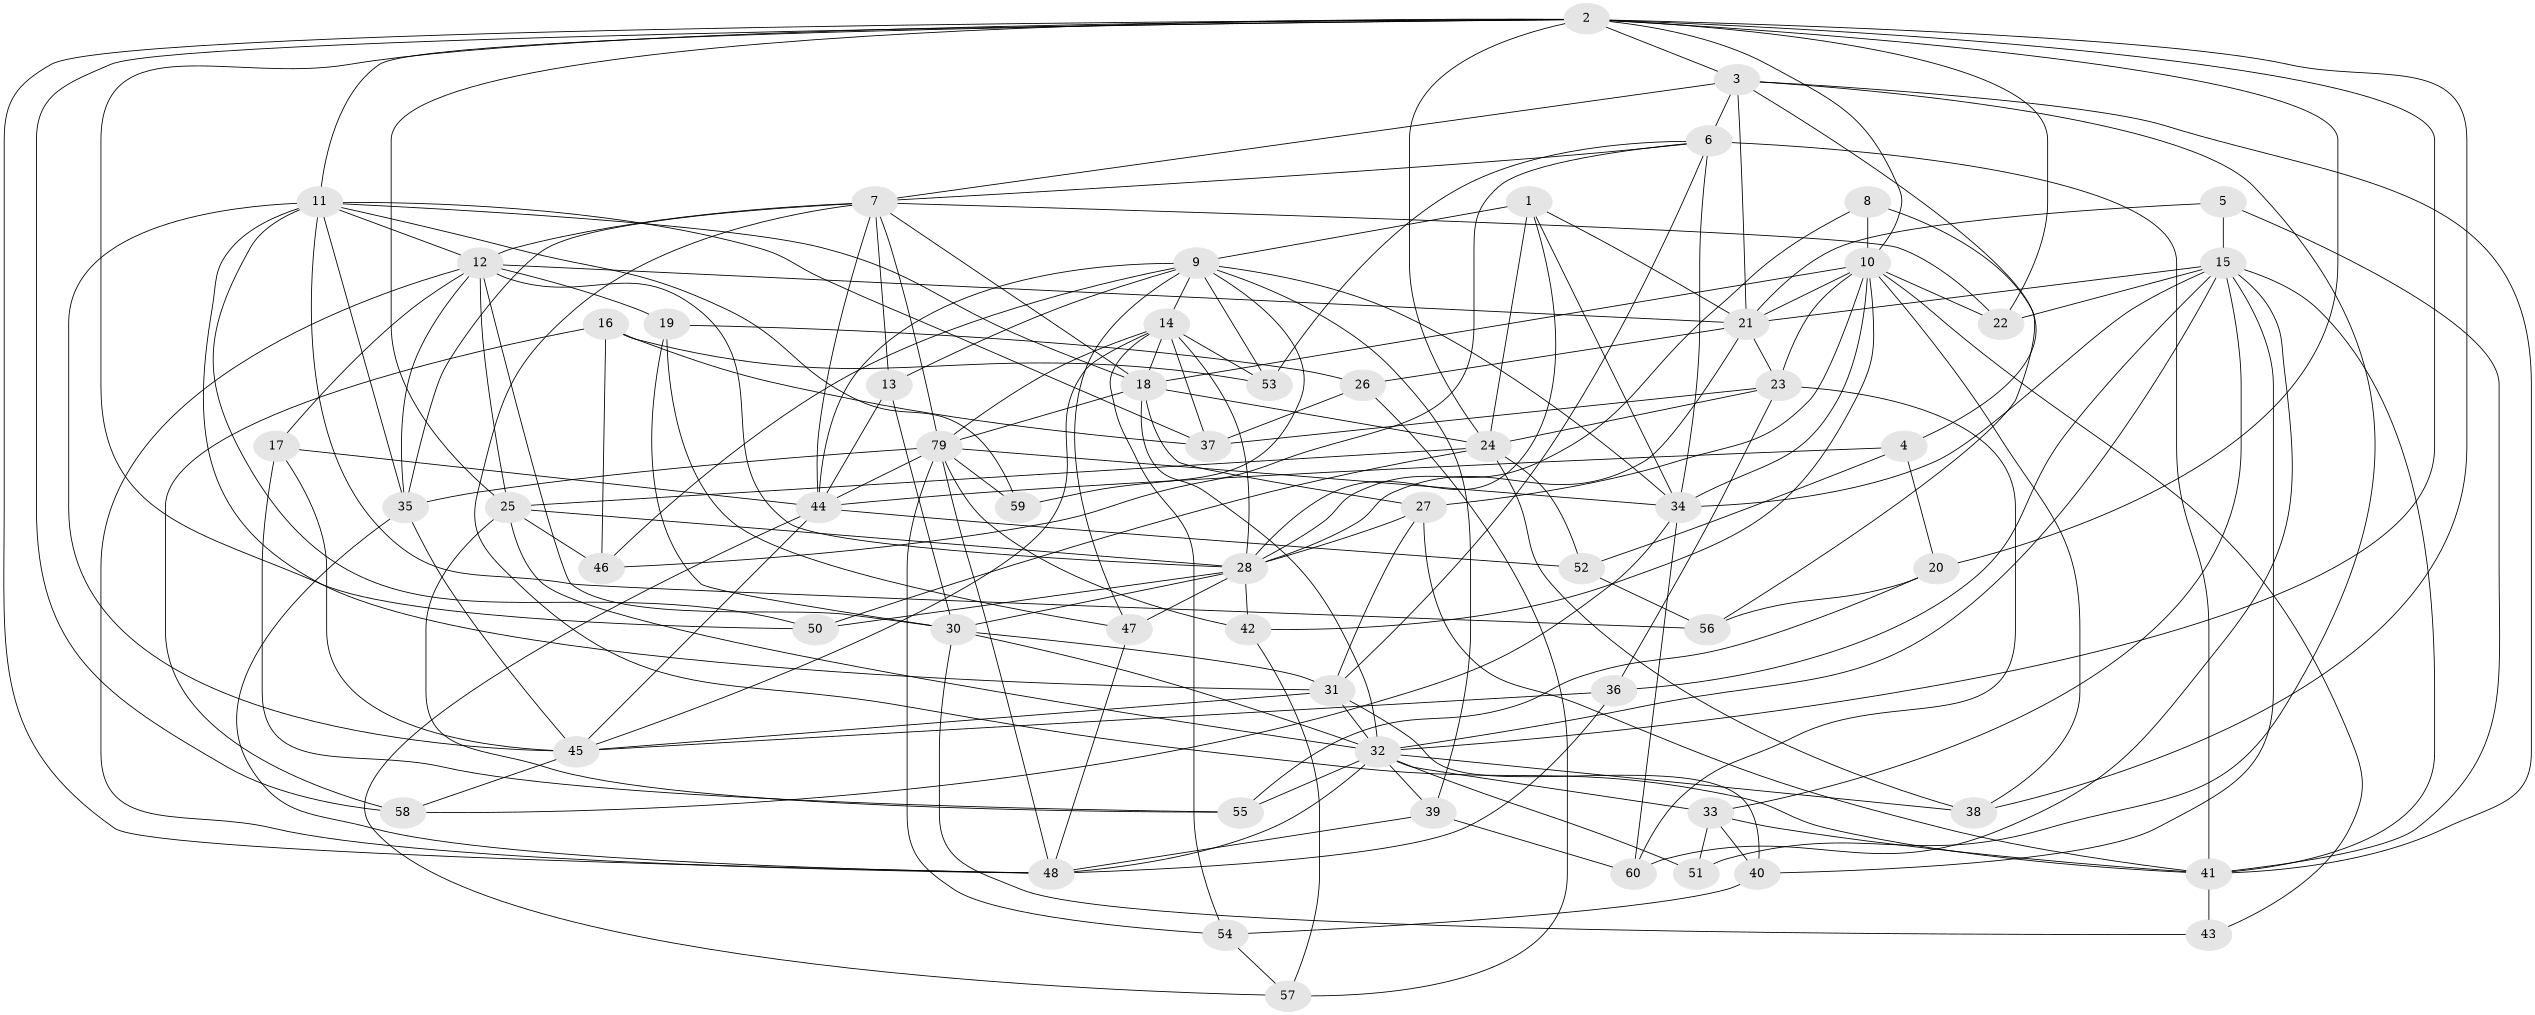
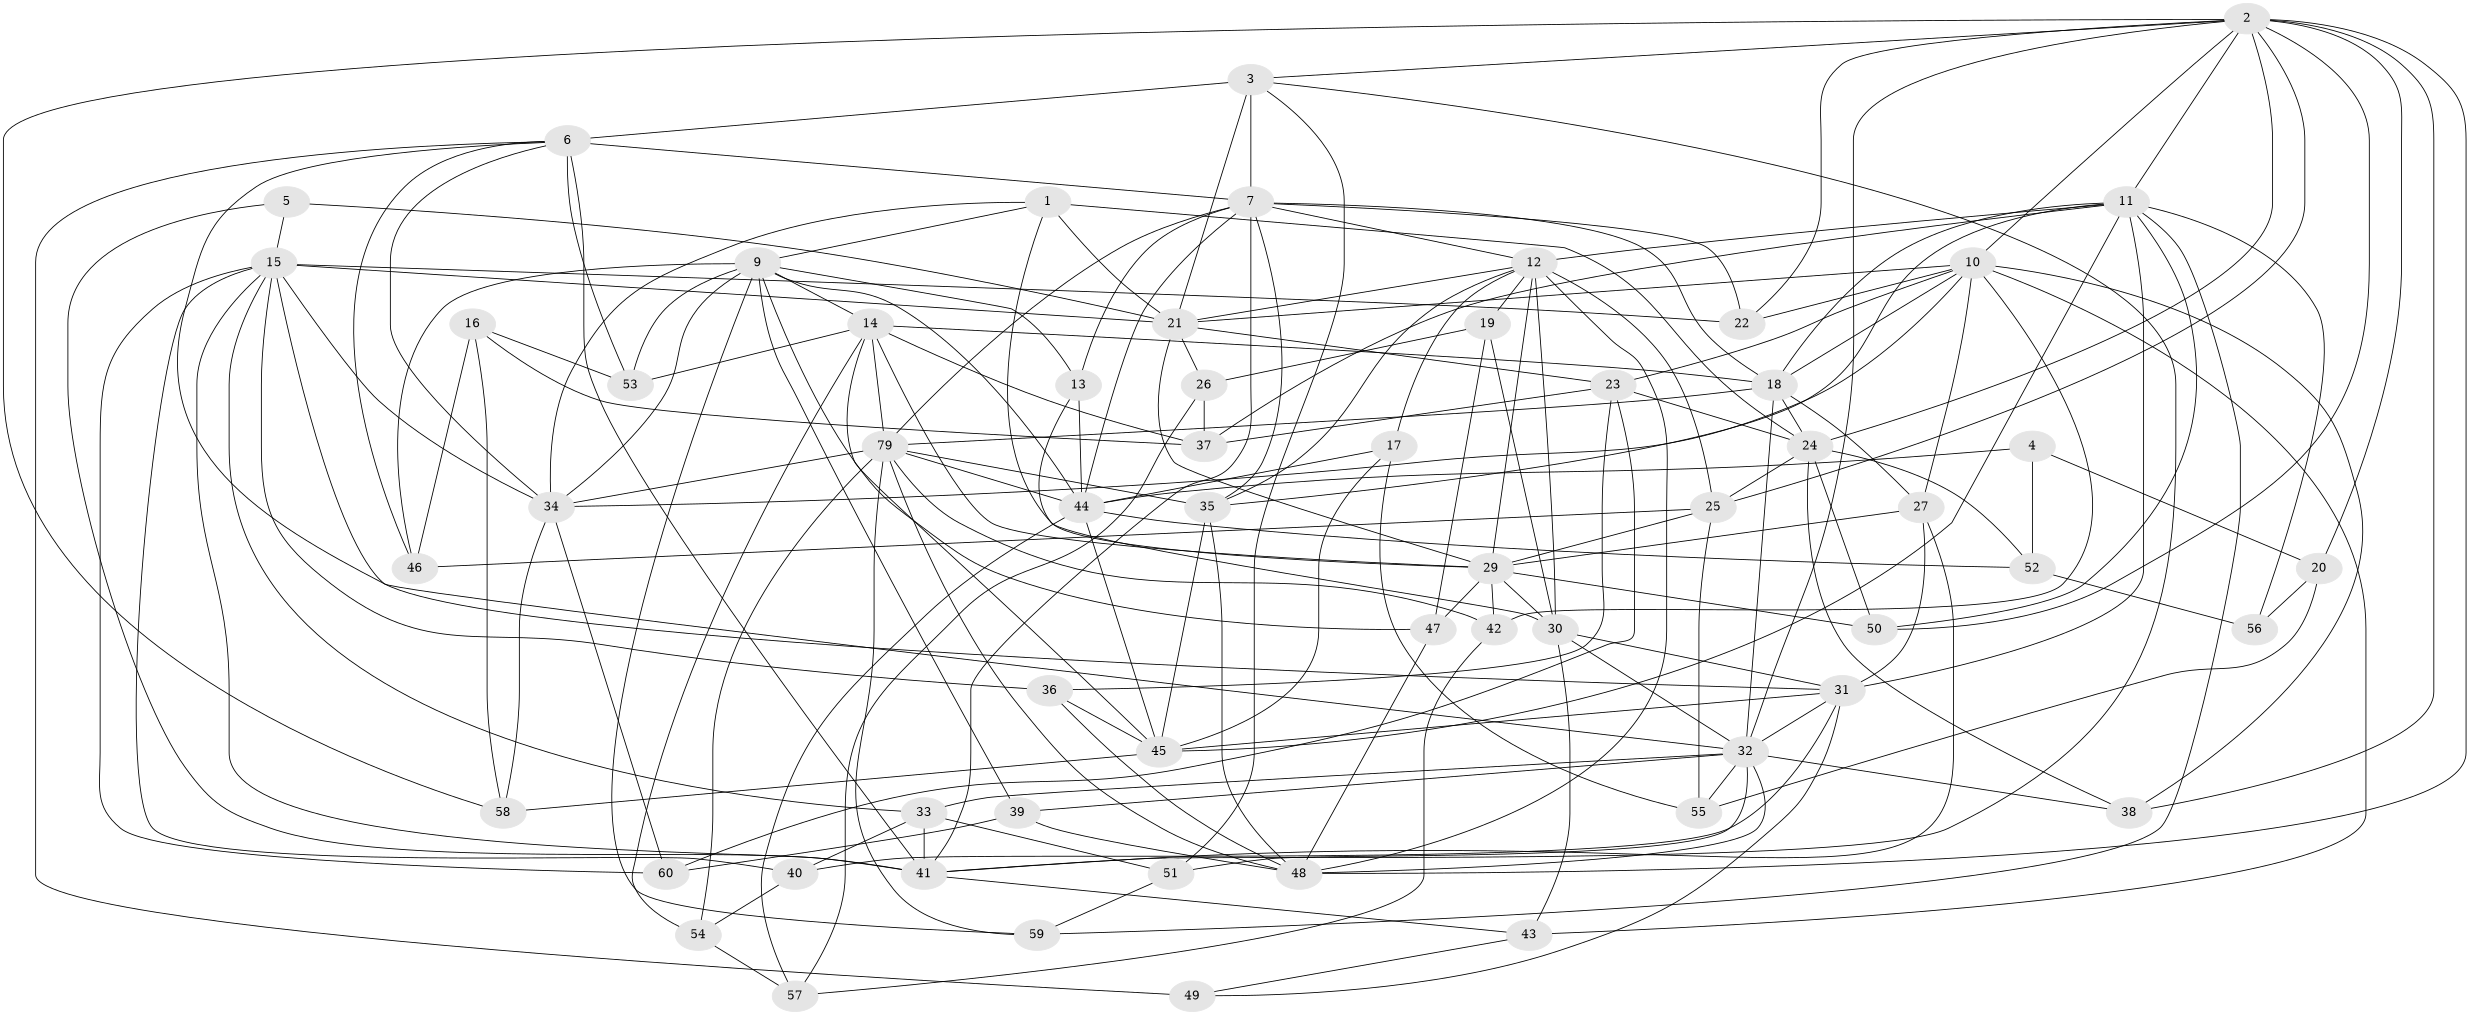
  graph {
    node [color=gray90 style=filled]
    edge [weight=1.0]
    1
    9
    21
    24
-   28
+   28 [label=29]
    34
    44
    46
    53
    13
    14
    39
    47
    59
    23
    26
    25
    38
    50
    52
    42
    30
    58
    60
    2
    3
    10
    11
    20
    22
    32
    48
    4
    6
    7
    41
    51
    18
    27
    43
    31
    12
    35
    56
    37
    45
    55
    33
+   49
    n50 [label=79]
    57
    5
    15
    36
    40
    17
    19
    54
-   8
    16
    1 -- 9
    1 -- 21
    1 -- 24 [weight=2.0]
    1 -- 28
    1 -- 34
    9 -- 34
    9 -- 44
    9 -- 46
    9 -- 53
    9 -- 13
    9 -- 14
    9 -- 39
    9 -- 47
    9 -- 59
    21 -- 28
    21 -- 23
    21 -- 26
    24 -- 25 [weight=2.0]
    24 -- 38
    24 -- 50
    24 -- 52
    28 -- 47
    28 -- 50
    28 -- 42
    28 -- 30
    34 -- 58
    34 -- 60
    44 -- 52
    44 -- 45
    44 -- 57
    13 -- 44
    13 -- 30
    14 -- 28
    14 -- 53
    14 -- 18
    14 -- 37 [weight=2.0]
    14 -- 45
    14 -- n50 [weight=2.0]
    14 -- 54
    39 -- 60
    39 -- 48
    47 -- 48
    23 -- 24
    23 -- 60
    23 -- 37
    23 -- 36
    26 -- 37
    26 -- 57
    25 -- 28
    25 -- 46
-   25 -- 32
    25 -- 55
    52 -- 56
    42 -- 57
    30 -- 32
    30 -- 43
    30 -- 31
    2 -- 24
    2 -- 25
    2 -- 38
    2 -- 50
    2 -- 58
    2 -- 3
    2 -- 10
    2 -- 11
    2 -- 20
    2 -- 22
    2 -- 32
    2 -- 48
    3 -- 21
-   3 -- 4
    3 -- 6 [weight=2.0]
    3 -- 7
    3 -- 41
    3 -- 51
    10 -- 21
    10 -- 34
    10 -- 23
    10 -- 38
    10 -- 42
    10 -- 22
    10 -- 18
    10 -- 27
    10 -- 43
    11 -- 59
    11 -- 50
    11 -- 18
    11 -- 31
    11 -- 12
    11 -- 35
    11 -- 56
    11 -- 37
    11 -- 45
    20 -- 56
    20 -- 55
    32 -- 39
    32 -- 38
    32 -- 48
    32 -- 51
    32 -- 55
    32 -- 33
    4 -- 44
    4 -- 52
    4 -- 20
    6 -- 34
    6 -- 46
    6 -- 53
    6 -- 7
    6 -- 41 [weight=3.0]
    6 -- 31
+   6 -- 49 [weight=2.0]
    7 -- 44
    7 -- 13
    7 -- 22
    7 -- 41
    7 -- 18
    7 -- 12
    7 -- 35
    7 -- n50
    41 -- 43
+   51 -- 59
    18 -- 24
    18 -- 32
    18 -- 27
    18 -- n50
    27 -- 28
    27 -- 41
    27 -- 31 [weight=2.0]
+   43 -- 49
    31 -- 32
    31 -- 45
+   31 -- 49
    31 -- 40
    12 -- 21
    12 -- 28 [weight=2.0]
    12 -- 25
    12 -- 30 [weight=2.0]
    12 -- 48
    12 -- 35
    12 -- 17
    12 -- 19
    35 -- 48
    35 -- 45
    45 -- 58
    33 -- 41
    33 -- 51
    33 -- 40
    n50 -- 34
    n50 -- 44 [weight=2.0]
    n50 -- 59
    n50 -- 42
    n50 -- 48
    n50 -- 35
    n50 -- 54
    5 -- 21 [weight=2.0]
    5 -- 41
    5 -- 15
    15 -- 21
    15 -- 34
    15 -- 60
    15 -- 22
    15 -- 32
    15 -- 41
    15 -- 33
    15 -- 36
    15 -- 40
    36 -- 48
    36 -- 45
    40 -- 54
    17 -- 44
    17 -- 45
    17 -- 55
    19 -- 47
    19 -- 26
    19 -- 30
    54 -- 57
-   8 -- 28
-   8 -- 10 [weight=2.0]
-   8 -- 56
    16 -- 46
    16 -- 53
    16 -- 58
    16 -- 37
  }
